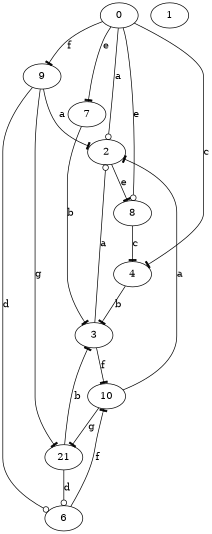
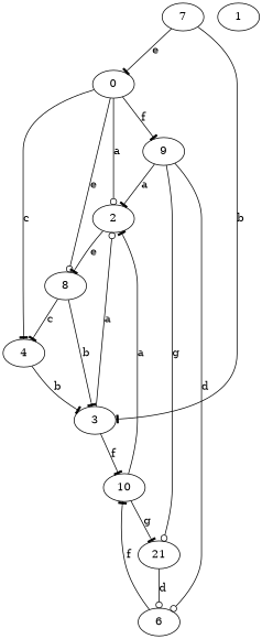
  strict digraph {
    fontname="DejaVu Serif"
    node [fontname="DejaVu Serif"]
    edge [arrowhead=tee fontname="DejaVu Serif"]
    0
    2
    4
    7
    8
    9
    3
    6
    n9 [label=21]
    1
    10
    0 -> 2 [arrowhead=odot label=a]
    0 -> 4 [label=c]
-   0 -> 7 [label=e]
+   7 -> 0 [label=e]
    0 -> 8 [arrowhead=odot label=e]
    0 -> 9 [label=f]
    2 -> 8 [label=e]
    4 -> 3 [label=b]
    7 -> 3 [label=b]
    8 -> 4 [label=c]
    9 -> 2 [label=a]
    9 -> 6 [arrowhead=odot label=d]
-   9 -> n9 [label=g]
+   9 -> n9 [arrowhead=odot label=g]
    3 -> 2 [arrowhead=odot label=a]
    3 -> 10 [label=f]
    6 -> 10 [label=f]
-   n9 -> 3 [label=b]
+   8 -> 3 [label=b]
    n9 -> 6 [arrowhead=odot label=d]
    10 -> 2 [label=a]
    10 -> n9 [label=g]
  }
